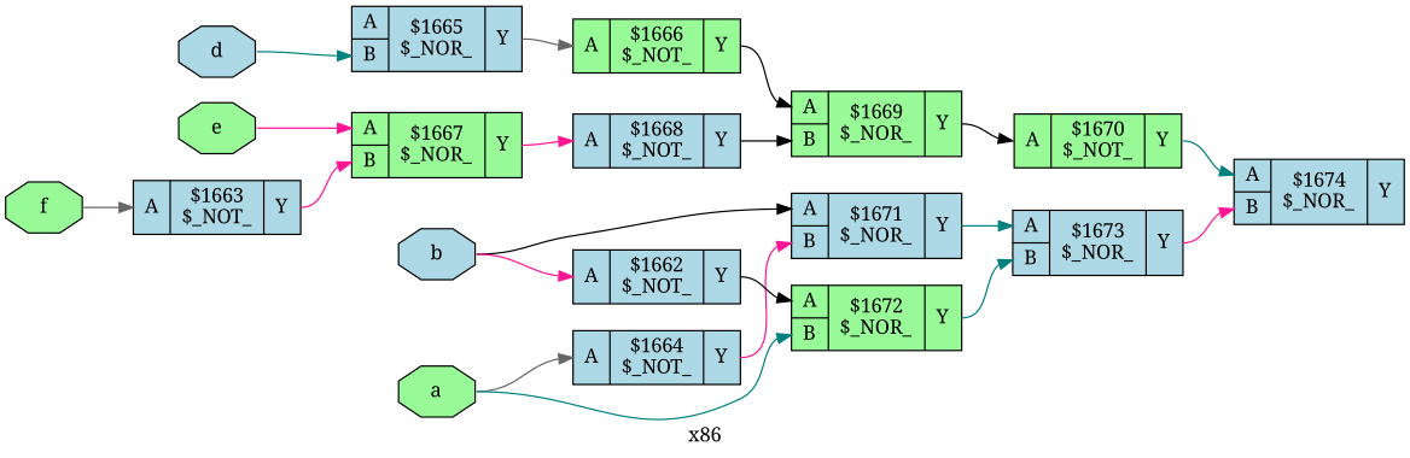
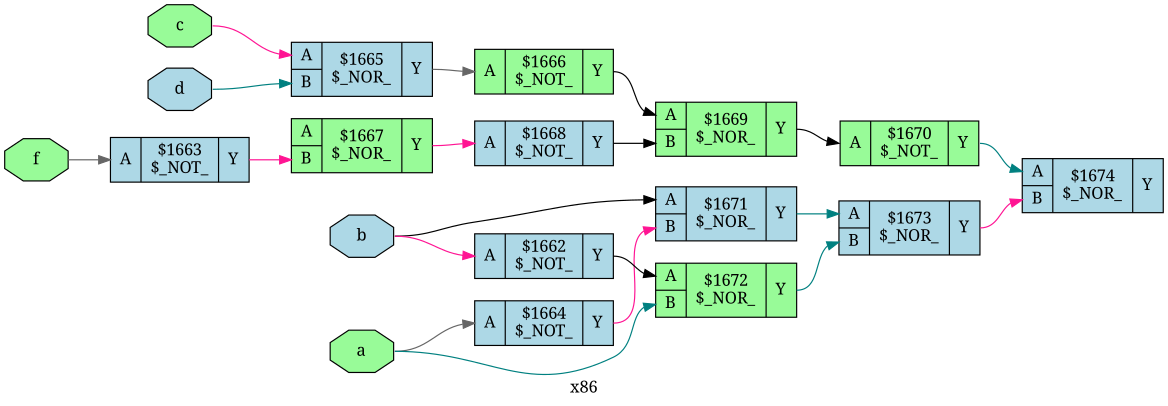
  digraph {
    fontname="Noto Serif"
    label=x86
    rankdir=LR
    remincross=true
    node [fillcolor=lightblue fontname="Noto Serif" shape=record style=filled]
    edge [color=deeppink fontname="Noto Serif" headport="p20:w" tailport="p21:e"]
    n1 [color=black fillcolor=palegreen fontcolor=black label=a shape=octagon]
    n2 [label="{{<p20> A}|$1664\n$_NOT_|{<p21> Y}}"]
    n3 [fillcolor=palegreen label="{{<p20> A|<p25> B}|$1672\n$_NOR_|{<p21> Y}}"]
    n4 [label="{{<p20> A|<p25> B}|$1671\n$_NOR_|{<p21> Y}}"]
    n5 [label="{{<p20> A|<p25> B}|$1673\n$_NOR_|{<p21> Y}}"]
    n6 [color=black fontcolor=black label=b shape=octagon]
    n7 [label="{{<p20> A}|$1662\n$_NOT_|{<p21> Y}}"]
+   n8 [color=black fillcolor=palegreen fontcolor=black label=c shape=octagon]
    n9 [label="{{<p20> A|<p25> B}|$1665\n$_NOR_|{<p21> Y}}"]
    n10 [fillcolor=palegreen label="{{<p20> A}|$1666\n$_NOT_|{<p21> Y}}"]
    n11 [color=black fontcolor=black label=d shape=octagon]
-   n12 [color=black fillcolor=palegreen fontcolor=black label=e shape=octagon]
    n13 [fillcolor=palegreen label="{{<p20> A|<p25> B}|$1667\n$_NOR_|{<p21> Y}}"]
    n14 [label="{{<p20> A}|$1668\n$_NOT_|{<p21> Y}}"]
    n15 [color=black fillcolor=palegreen fontcolor=black label=f shape=octagon]
    n16 [label="{{<p20> A}|$1663\n$_NOT_|{<p21> Y}}"]
    n17 [fillcolor=palegreen label="{{<p20> A|<p25> B}|$1669\n$_NOR_|{<p21> Y}}"]
    n18 [fillcolor=palegreen label="{{<p20> A}|$1670\n$_NOT_|{<p21> Y}}"]
    n19 [label="{{<p20> A|<p25> B}|$1674\n$_NOR_|{<p21> Y}}"]
    n1 -> n2 [color=gray40 tailport=e]
    n1 -> n3 [color=teal headport="p25:w" tailport=e]
    n2 -> n4 [headport="p25:w"]
    n3 -> n5 [color=teal headport="p25:w"]
    n4 -> n5 [color=teal]
    n5 -> n19 [headport="p25:w"]
    n6 -> n4 [color=black tailport=e]
    n6 -> n7 [tailport=e]
    n7 -> n3 [color=black]
+   n8 -> n9 [tailport=e]
    n9 -> n10 [color=gray40]
    n10 -> n17 [color=black]
    n11 -> n9 [color=teal headport="p25:w" tailport=e]
-   n12 -> n13 [tailport=e]
    n13 -> n14
    n14 -> n17 [color=black headport="p25:w"]
    n15 -> n16 [color=gray40 tailport=e]
    n16 -> n13 [headport="p25:w"]
    n17 -> n18 [color=black]
    n18 -> n19 [color=teal]
  }
